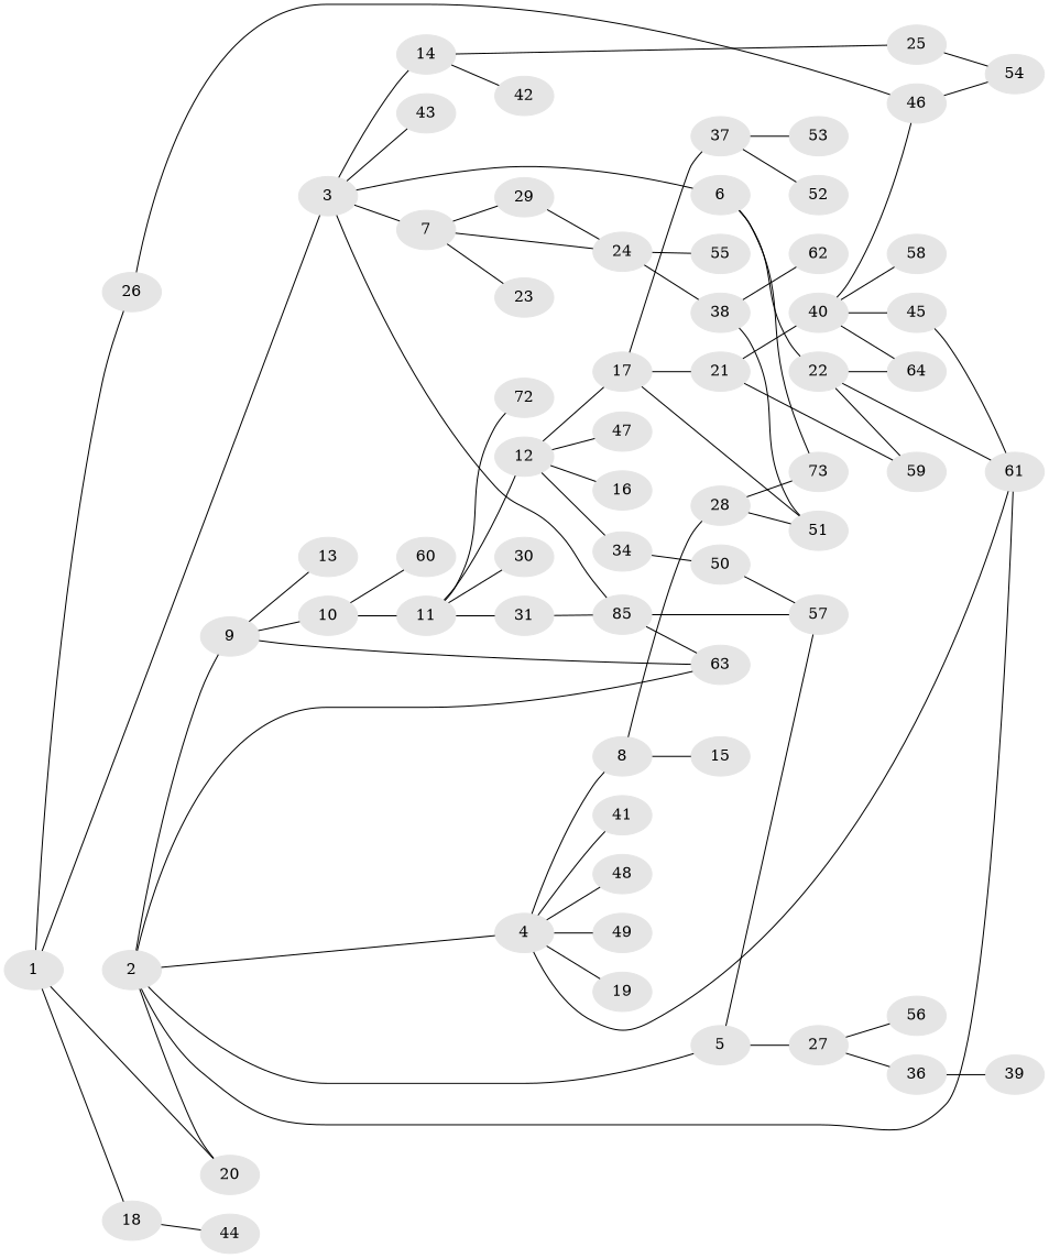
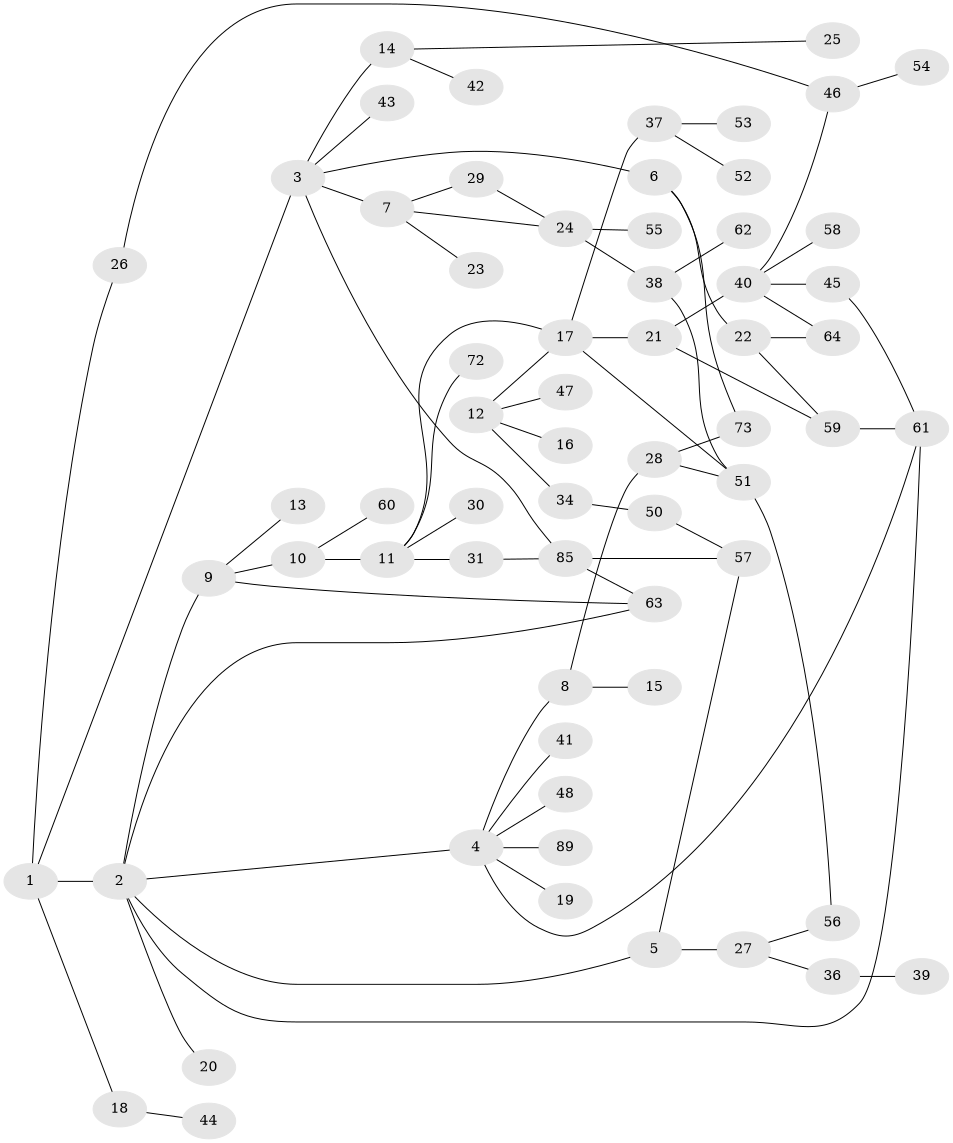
  graph {
    rankdir=LR
    node [color=gray90 style=filled]
    1
    2
    3
    18
    26
    4
    5
    9
    20
    61
    63
    6
    7
    14
    n15 [label=85]
    43
    44
    46
    8
    19
    41
    48
-   49
+   49 [label=89]
    27
    57
    10
    13
    22
    n29 [label=73]
    24
    23
    29
    25
    42
    38
    55
    15
    28
    36
    56
    59
    64
    51
    11
    60
    12
    30
    31
    n49 [label=72]
    16
    17
    34
    47
    21
    37
    50
    54
    40
    52
    53
    45
    58
    62
    39
-   1 -- 20
+   1 -- 2
    1 -- 3
    1 -- 18
    1 -- 26
    2 -- 4
    2 -- 5
    2 -- 9
    2 -- 20
    2 -- 61
    2 -- 63
    3 -- 6
    3 -- 7
    3 -- 14
    3 -- n15
    3 -- 43
    18 -- 44
    26 -- 46
    4 -- 61
    4 -- 8
    4 -- 19
    4 -- 41
    4 -- 48
    4 -- 49
    5 -- 27
    5 -- 57
    9 -- 63
    9 -- 10
    9 -- 13
    6 -- 22
    6 -- n29
    7 -- 24
    7 -- 23
    7 -- 29
    14 -- 25
    14 -- 42
    n15 -- 63
    n15 -- 57
    46 -- 54
    8 -- 15
    8 -- 28
    27 -- 36
    27 -- 56
    10 -- 11
    10 -- 60
-   22 -- 61
+   59 -- 61
    22 -- 59
    22 -- 64
    24 -- 38
    24 -- 55
    29 -- 24
-   25 -- 54
    38 -- 51
    38 -- 62
    28 -- n29
    28 -- 51
    36 -- 39
-   11 -- 12
+   51 -- 56
+   11 -- 17
    11 -- 30
    11 -- 31
    11 -- n49
    12 -- 16
    12 -- 17
    12 -- 34
    12 -- 47
    31 -- n15
    17 -- 51
    17 -- 21
    17 -- 37
    34 -- 50
    21 -- 59
    21 -- 40
    37 -- 52
    37 -- 53
    50 -- 57
    40 -- 46
    40 -- 64
    40 -- 45
    40 -- 58
    45 -- 61
  }
